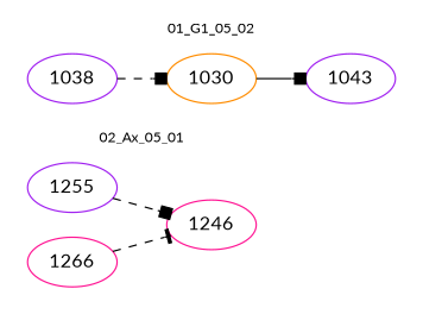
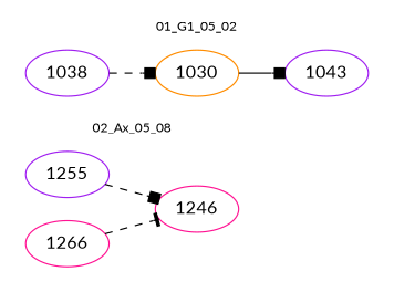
  digraph {
    fontname=Lato
    rankdir=LR
    node [color=purple fontname=Lato]
    edge [arrowhead=box color=black fontname=Lato style=dashed]
    n1 [label=1255]
    n2 [color=deeppink label=1246]
    n3 [color=deeppink label=1266]
    n4 [label=1038]
    n5 [color=darkorange label=1030]
    n6 [label=1043]
    subgraph cluster_1 {
      color=white
      fontsize=10
-     label="02_Ax_05_01"
+     label="02_Ax_05_08"
      n1
      n2
      n3
    }
    subgraph cluster_2 {
      color=white
      fontsize=10
      label="01_G1_05_02"
      n4
      n5
      n6
    }
    n1 -> n2
    n3 -> n2 [arrowhead=tee]
    n4 -> n5
    n5 -> n6 [style=solid]
  }
